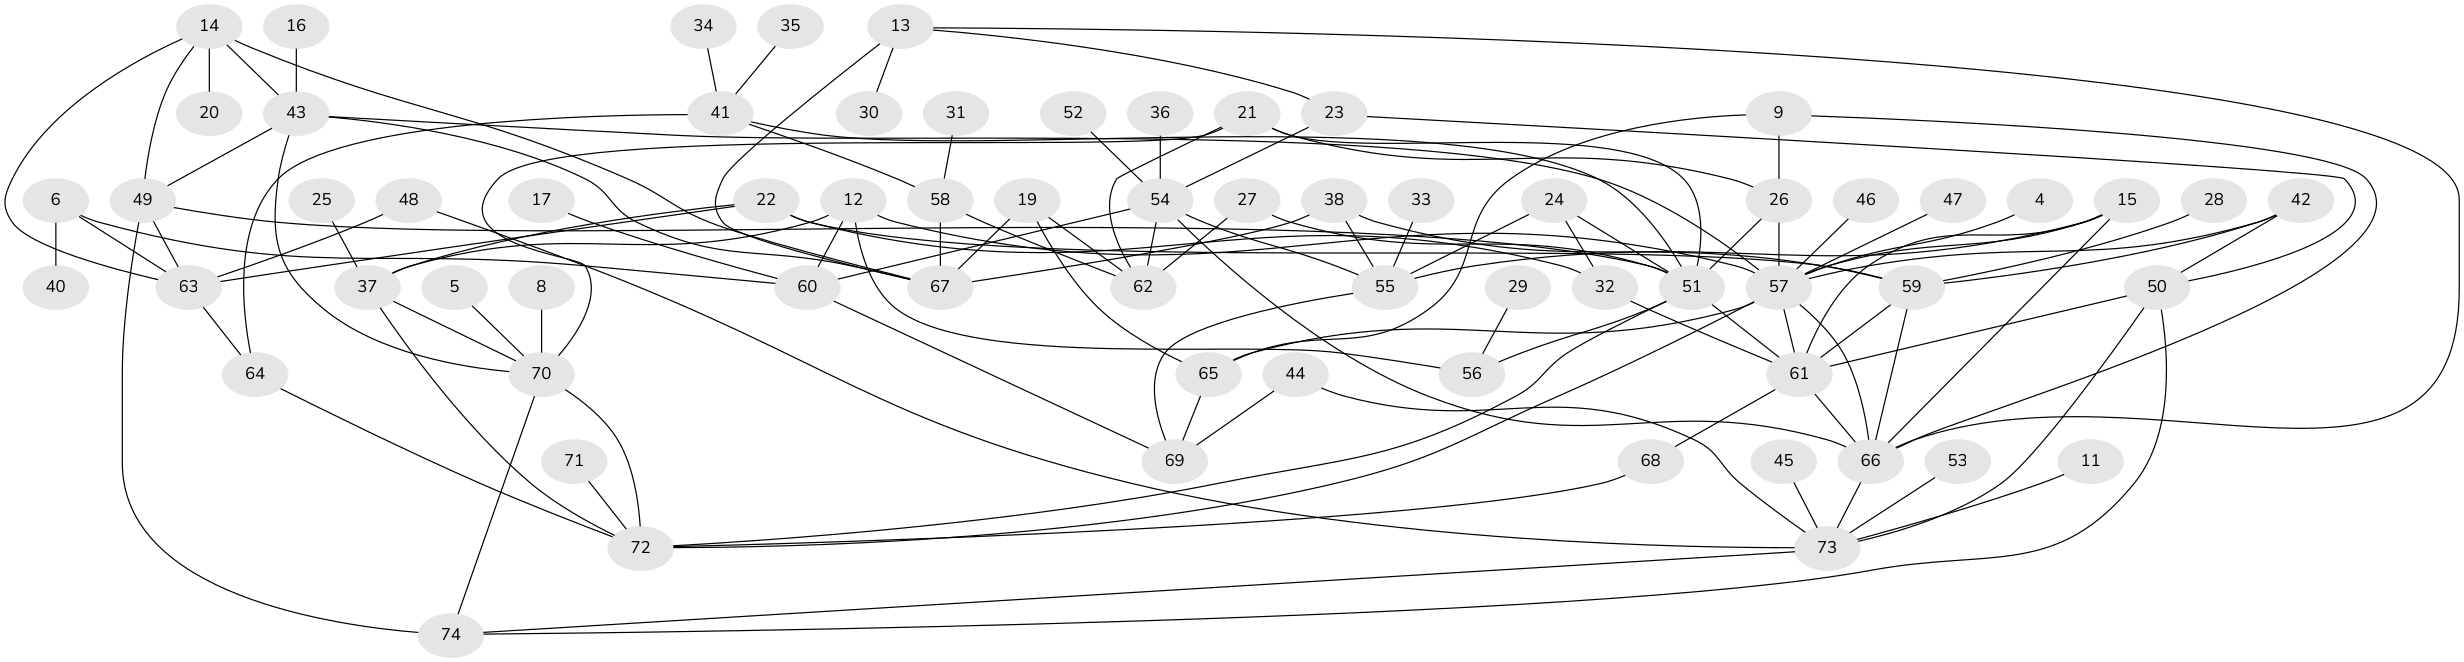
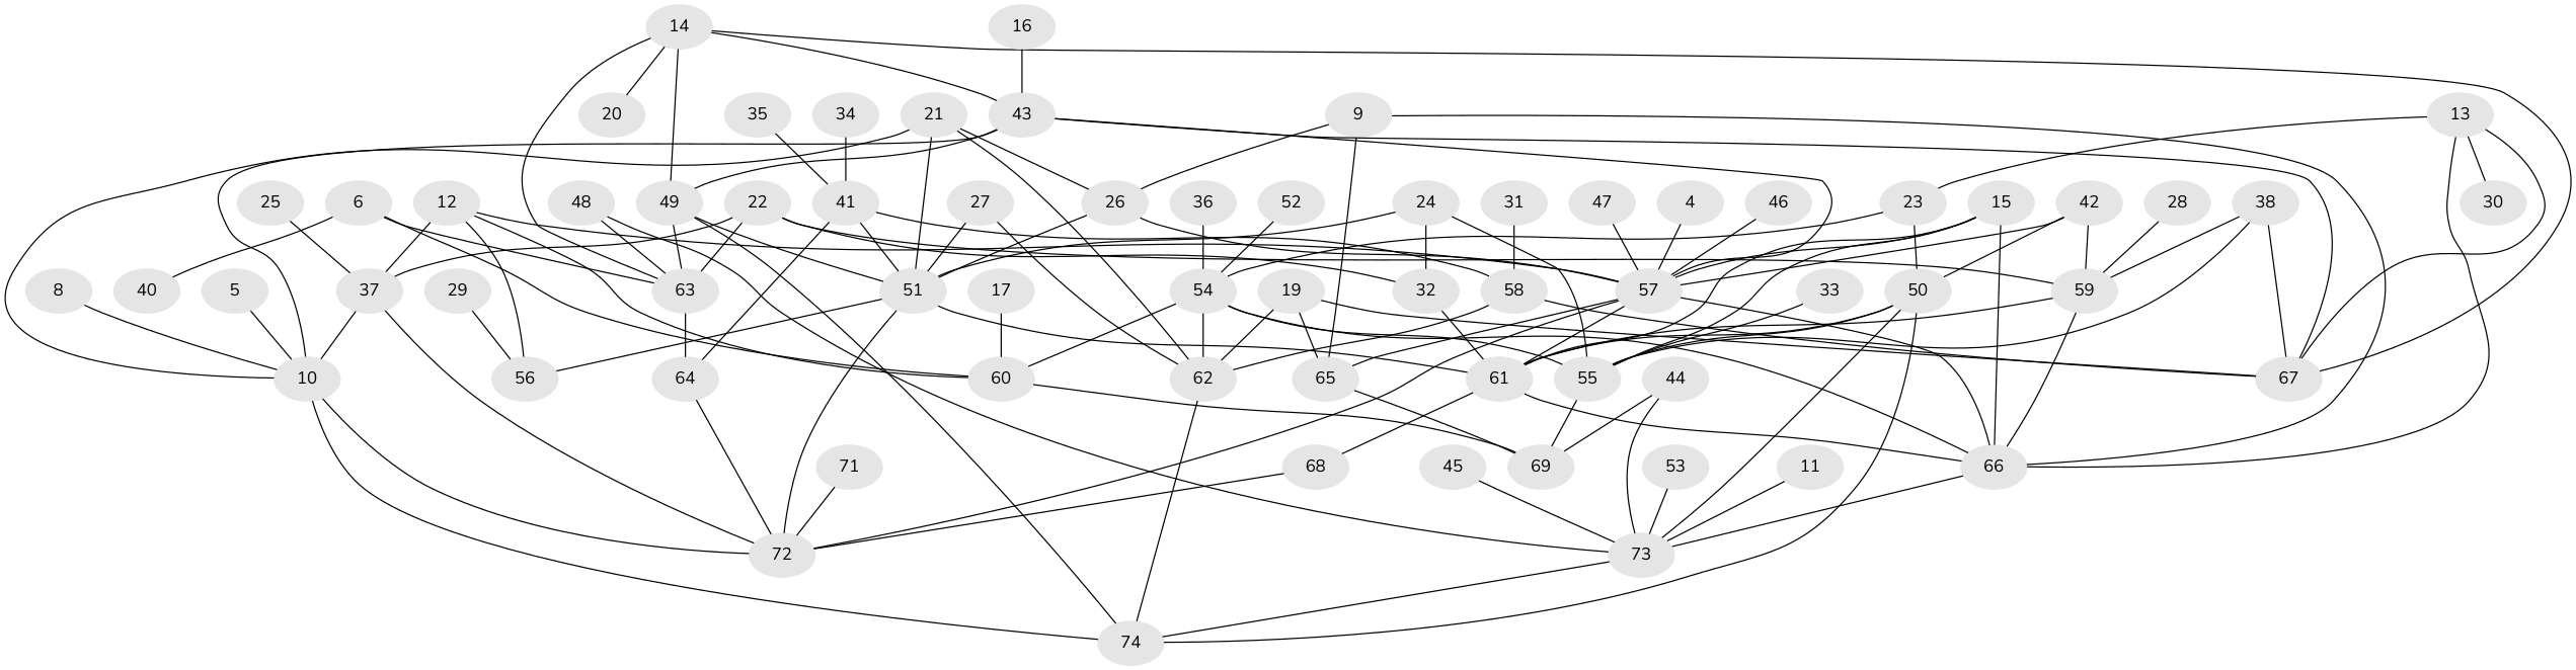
  graph {
    fontname=Nunito
    node [color=gray90 fontname=Nunito style=filled]
    edge [fontname=Nunito weight=1.0]
    4
    57
    65
    66
    61
    72
    5
-   70
+   70 [label=10]
    74
    6
    40
    60
    63
    69
    64
    8
    9
    26
    51
    73
    11
    12
    37
    56
    13
    23
    30
    67
    50
    54
    14
    20
    43
    49
    15
    55
    68
    17
    n39 [label=16]
    19
    62
    21
    22
    32
    59
    24
    25
    27
    28
    29
    31
    58
    33
    34
    41
    35
    36
    38
    42
    44
    45
    46
    47
    48
    52
    53
    71
    4 -- 57
    57 -- 65 [weight=2.0]
    57 -- 66
    57 -- 61
    57 -- 72
    65 -- 69
    66 -- 73
    61 -- 66
    61 -- 68
    5 -- 70
    70 -- 72
    70 -- 74 [weight=2.0]
    6 -- 40
    6 -- 60
    6 -- 63
    60 -- 69
    63 -- 64
    64 -- 72
    8 -- 70
    9 -- 65
    9 -- 66
    9 -- 26
    26 -- 57
    26 -- 51
    51 -- 61
    51 -- 72
    51 -- 56
    73 -- 74
    11 -- 73
    12 -- 57
    12 -- 60
    12 -- 37
    12 -- 56
    37 -- 72
    37 -- 70
    13 -- 66
    13 -- 23
    13 -- 30
    13 -- 67
    23 -- 50
    23 -- 54
    50 -- 61
    50 -- 74
    50 -- 73
+   50 -- 55
    54 -- 66
    54 -- 60
    54 -- 55
    54 -- 62 [weight=2.0]
    14 -- 63
    14 -- 67
    14 -- 20
    14 -- 43
    14 -- 49
    43 -- 57
    43 -- 70
    43 -- 67
    43 -- 49
    49 -- 74
    49 -- 63
    49 -- 51
    15 -- 57
    15 -- 66
    15 -- 61
    15 -- 55
    55 -- 69
    68 -- 72
    17 -- 60
    n39 -- 43
    19 -- 65
    19 -- 67
    19 -- 62
+   62 -- 74
    21 -- 70
    21 -- 26
    21 -- 51
    21 -- 62
    22 -- 63
    22 -- 37
    22 -- 32
    22 -- 59
    32 -- 61
    59 -- 66
    59 -- 61 [weight=2.0]
    24 -- 51
    24 -- 55
    24 -- 32
    25 -- 37
    27 -- 51
    27 -- 62
    28 -- 59
    29 -- 56
    31 -- 58
    58 -- 67
    58 -- 62
    33 -- 55
    34 -- 41
    41 -- 64
    41 -- 51
    41 -- 58
    35 -- 41
    36 -- 54
    38 -- 67
    38 -- 55
    38 -- 59
    42 -- 57
    42 -- 50
    42 -- 59
    44 -- 69
    44 -- 73
    45 -- 73
    46 -- 57
    47 -- 57
    48 -- 63
    48 -- 73
    52 -- 54
    53 -- 73
    71 -- 72
  }
